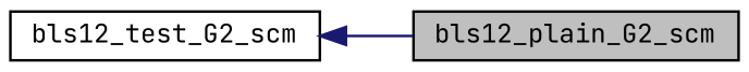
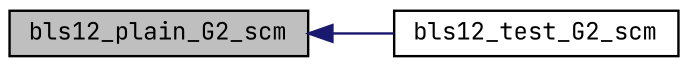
  digraph {
    rankdir=LR
    fontname="JetBrains Mono"
    node [color=black fontname="JetBrains Mono" fontsize=10 shape=record style=filled]
    n1 [fillcolor=grey75 fontcolor=black height=0.2 label=bls12_plain_G2_scm width=0.4]
    n2 [fillcolor=white height=0.2 label=bls12_test_G2_scm width=0.4]
-   n2 -> n1 [color=midnightblue dir=back fontname="JetBrains Mono" fontsize=10 labelfontname=Helvetica labelfontsize=10 style=solid]
+   n1 -> n2 [color=midnightblue dir=back fontname="JetBrains Mono" fontsize=10 labelfontname=Helvetica labelfontsize=10 style=solid]
  }
